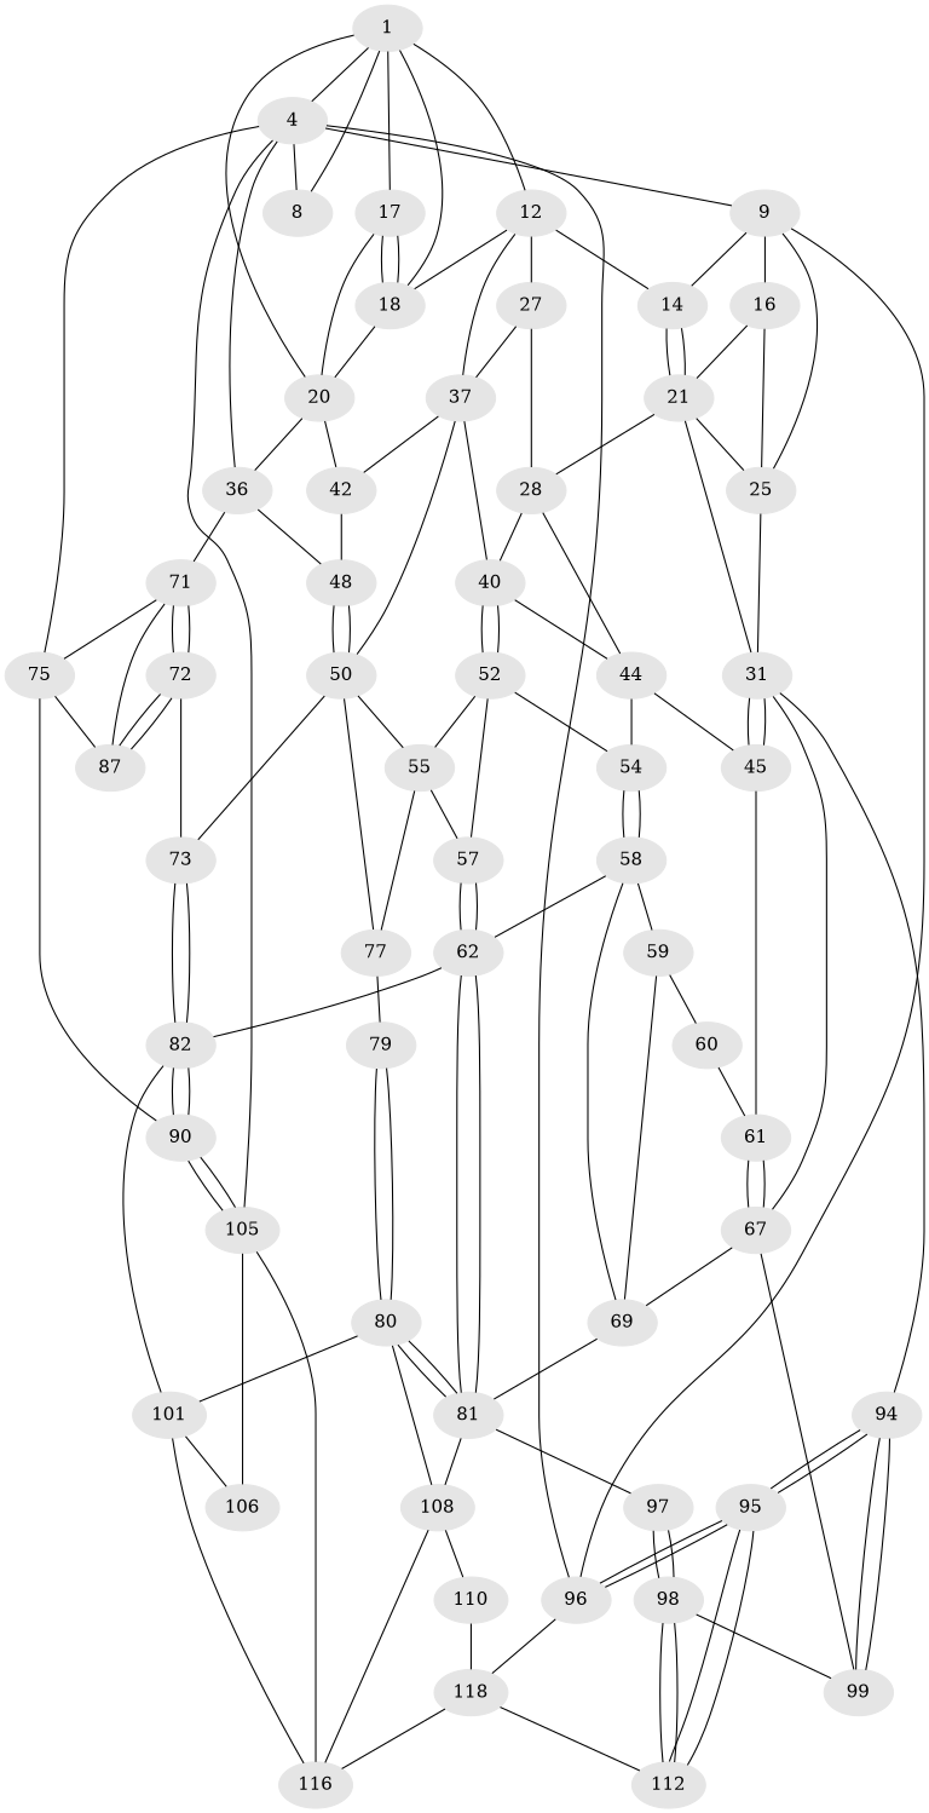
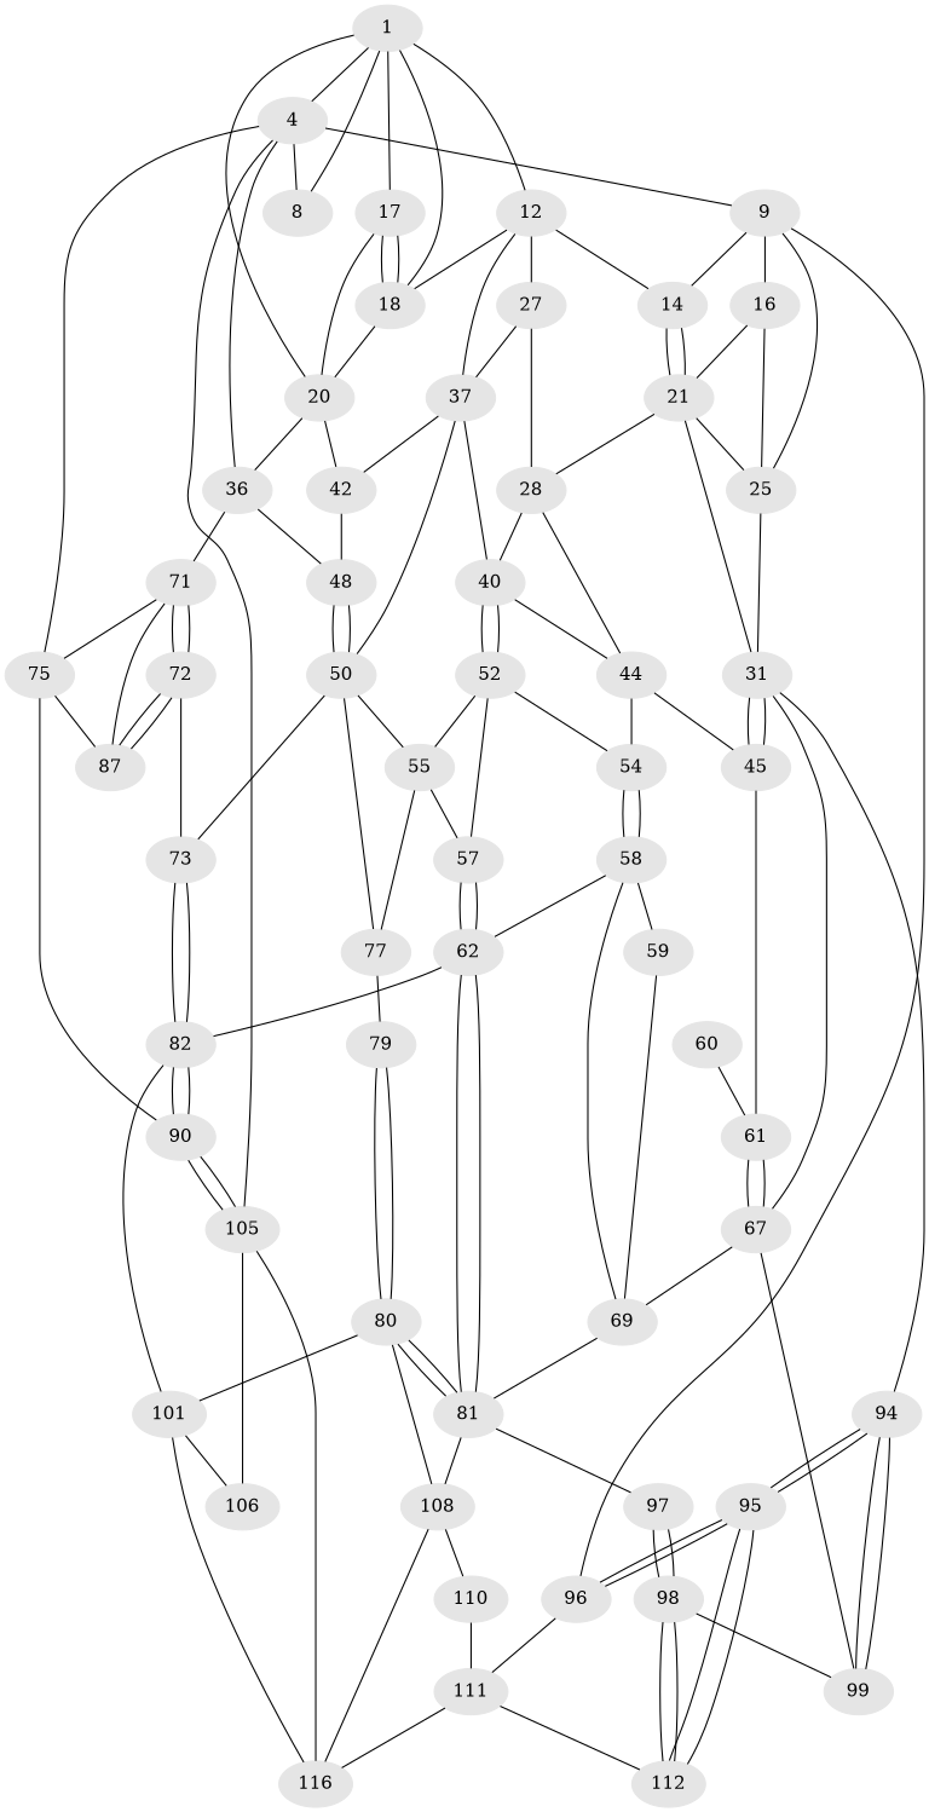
  graph {
    node [color=gray90 style=filled]
    1 [super="+2+6"]
    4 [super="+35+5+85"]
    8
    12 [super="+24+13"]
    17
    18 [super="+19"]
    20 [super="+33"]
    9 [super="+10"]
    36 [super="+47"]
    75 [super="+86"]
    96
    105 [super="+113"]
    14
    27
    37 [super="+38+43"]
    42
    16 [super="+23"]
    25 [super="+26"]
    48
    71 [super="+76"]
    87
    90
-   111 [super="+114" label=118]
+   111 [super="+114"]
    106
    116 [super="+117"]
    21 [super="+22"]
    31 [super="+32"]
    28 [super="+29"]
    40 [super="+41"]
    50 [super="+51+74"]
    44 [super="+46"]
    45
    67 [super="+70"]
    94
    52 [super="+53"]
    54
    61
    69 [super="+88"]
    99
    95
    72
    55 [super="+56"]
    73
    77 [super="+78+84"]
    57
    58 [super="+63"]
    82 [super="+83"]
    79
    62
    59 [super="+65"]
    81 [super="+91"]
    60
    108 [super="+109"]
    97
    101 [super="+102"]
    80 [super="+104"]
    110
    98
    112
    1 -- 4
    1 -- 8
    1 -- 12
    1 -- 17
    1 -- 18
    1 -- 20
    4 -- 8
    4 -- 9
    4 -- 36
    4 -- 75 [weight=2]
-   4 -- 96
    4 -- 105
    12 -- 18
    12 -- 14
    12 -- 27
    12 -- 37
    17 -- 18
    17 -- 18
    17 -- 20
    18 -- 20
    20 -- 36
    20 -- 42
    9 -- 96
    9 -- 14
    9 -- 16 [weight=2]
    9 -- 25
    36 -- 48
    36 -- 71
    75 -- 87
    75 -- 90
    96 -- 111
    105 -- 106 [weight=2]
    105 -- 116
    14 -- 21
    14 -- 21
    27 -- 37
    27 -- 28
    37 -- 42
    37 -- 40
    37 -- 50
    42 -- 48
    16 -- 25
    16 -- 21
    25 -- 31
    48 -- 50
    48 -- 50
    71 -- 75
    71 -- 87
    71 -- 72
    71 -- 72
    90 -- 105
    90 -- 105
    111 -- 116
    111 -- 112
    21 -- 25
    21 -- 31
    21 -- 28
    31 -- 45
    31 -- 45
    31 -- 67
    31 -- 94
    28 -- 40
    28 -- 44
    40 -- 44
    40 -- 52
    40 -- 52
    50 -- 55
    50 -- 73
    50 -- 77
    44 -- 45
    44 -- 54
    45 -- 61
    67 -- 69
    67 -- 99
    94 -- 99
    94 -- 99
    94 -- 95
    94 -- 95
    52 -- 54
    52 -- 55
    52 -- 57
    54 -- 58
    54 -- 58
    61 -- 67
    61 -- 67
    69 -- 81
    95 -- 96
    95 -- 96
    95 -- 112
    95 -- 112
    72 -- 87
    72 -- 87
    72 -- 73
    55 -- 77
    55 -- 57
    73 -- 82
    73 -- 82
    77 -- 79 [weight=2]
    57 -- 62
    57 -- 62
    58 -- 69
    58 -- 62
    58 -- 59 [weight=2]
    82 -- 90
    82 -- 90
    82 -- 101
    79 -- 80
    79 -- 80
    62 -- 82
    62 -- 81
    62 -- 81
    59 -- 69
-   59 -- 60 [weight=2]
    81 -- 108
    81 -- 97 [weight=2]
    60 -- 61
    108 -- 116
    108 -- 110
    97 -- 98
    97 -- 98
    101 -- 106
    101 -- 116 [weight=2]
    80 -- 81 [weight=2]
    80 -- 81
    80 -- 108
    80 -- 101
    110 -- 111 [weight=2]
    98 -- 99
    98 -- 112
    98 -- 112
  }
